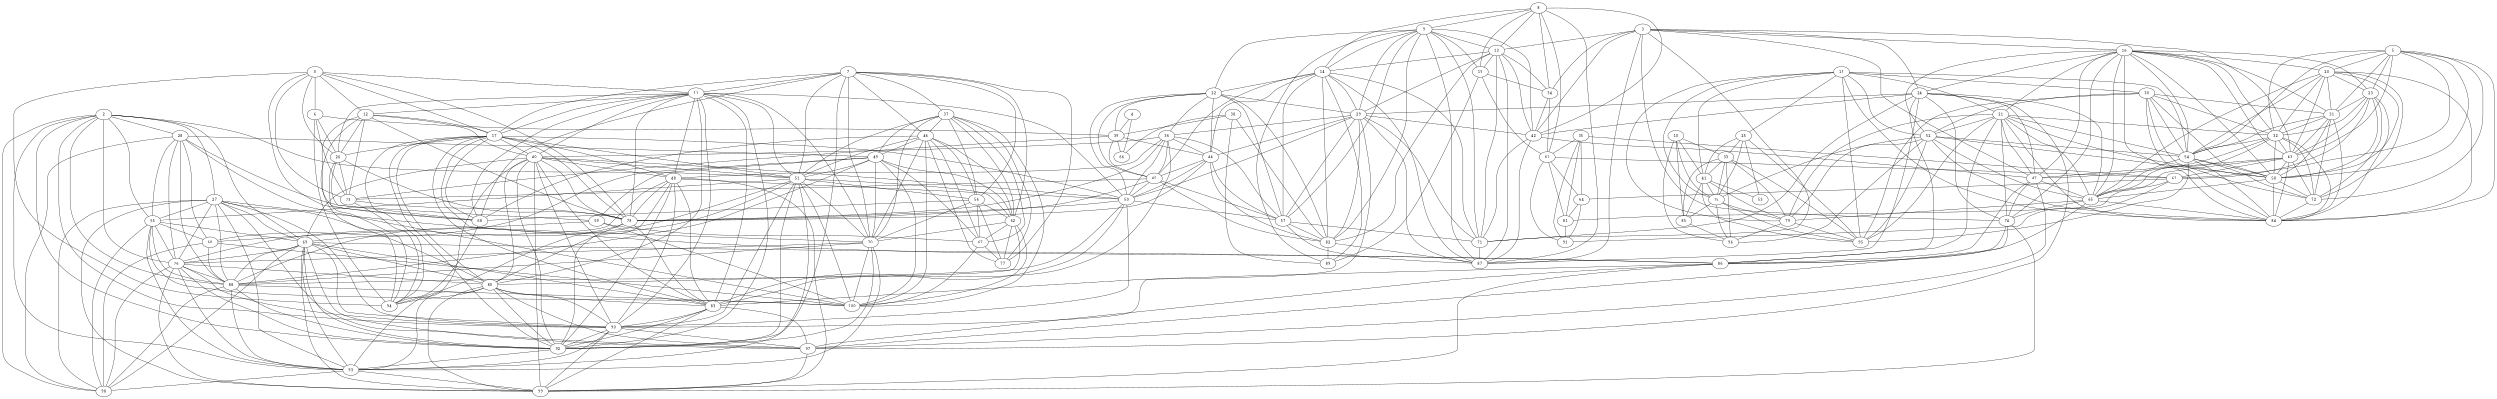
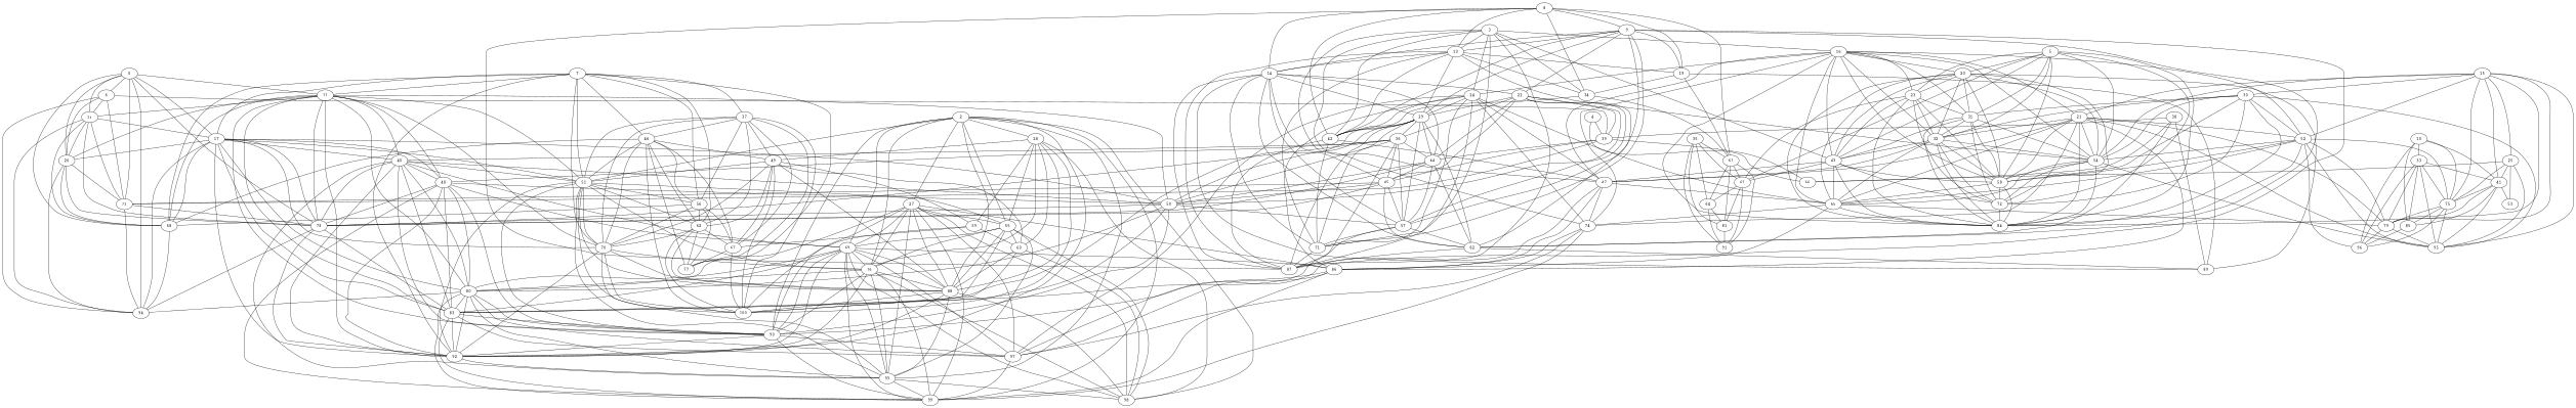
  graph {
    fontname="Courier Prime"
    node [fontname="Courier Prime"]
    edge [fontname="Courier Prime"]
    n1 [label=0]
    6
    11
    12
    17
    26
    68
    73
    78
    94
    39
    51
    90
    92
    70
    40
    48
    50
    80
    83
    66
    44
    45
    55
    76
    88
    93
    100
    56
    62
    99
    97
    69
    57
    2
    27
    28
    98
    86
    60
    49
    59
    67
    77
    3
    13
    16
    24
    34
    42
    43
    47
    71
    74
    87
    14
    19
    29
    82
    20
    23
    31
    32
    54
    58
    84
    21
    52
    65
    61
    63
    72
    22
    89
    36
    95
    79
    75
    96
    64
    81
    91
    4
    5
    7
    37
    46
    8
    9
    10
    33
    41
    85
    53
    15
    25
    30
    35
    38
    n1 -- 6
    n1 -- 11
    n1 -- 12
    n1 -- 17
    n1 -- 26
    n1 -- 68
    n1 -- 73
    n1 -- 78
    n1 -- 94
-   40 -- 12
+   6 -- 12
    6 -- 26
    6 -- 73
    6 -- 94
    6 -- 39
    11 -- 12
-   11 -- 17
    11 -- 26
    11 -- 68
    11 -- 78
    11 -- 51
    11 -- 90
    11 -- 92
    11 -- 70
    11 -- 40
    11 -- 48
    11 -- 50
    11 -- 80
    11 -- 83
    12 -- 17
    12 -- 26
    12 -- 68
    12 -- 73
    12 -- 78
    12 -- 94
    17 -- 26
    17 -- 68
    17 -- 78
    17 -- 94
    17 -- 51
    17 -- 92
    17 -- 70
    17 -- 40
    17 -- 48
    17 -- 50
    17 -- 80
    17 -- 83
    26 -- 68
    26 -- 73
    26 -- 78
    26 -- 94
    68 -- 94
    73 -- 78
    73 -- 94
    78 -- 94
    78 -- 92
    78 -- 83
    39 -- 73
    39 -- 66
    39 -- 44
    39 -- 45
    51 -- 90
    51 -- 92
    51 -- 70
    51 -- 55
    51 -- 76
    51 -- 88
    51 -- 93
    51 -- 100
    51 -- 56
    51 -- 62
    90 -- 92
-   90 -- 93
    90 -- 99
    90 -- 97
    92 -- 93
    70 -- 92
    70 -- 76
    70 -- 88
    70 -- 93
    70 -- 100
    40 -- 78
    40 -- 51
    40 -- 90
    40 -- 92
    40 -- 48
    40 -- 50
    40 -- 80
    40 -- 83
    40 -- 93
    40 -- 69
    48 -- 78
    48 -- 90
    48 -- 92
    48 -- 50
    48 -- 80
    48 -- 83
    48 -- 99
    48 -- 69
    50 -- 78
    50 -- 90
    50 -- 80
    50 -- 83
    50 -- 57
    80 -- 94
    80 -- 90
    80 -- 92
    80 -- 83
    80 -- 93
    80 -- 99
    80 -- 97
    83 -- 90
    83 -- 92
    83 -- 99
    83 -- 97
    44 -- 78
    44 -- 50
    44 -- 45
    44 -- 57
    44 -- 82
    45 -- 73
    45 -- 78
    45 -- 50
    45 -- 57
    45 -- 82
    55 -- 76
    55 -- 88
    55 -- 93
    55 -- 100
    55 -- 69
    55 -- 98
    55 -- 60
    76 -- 90
    76 -- 92
    76 -- 80
    76 -- 88
    76 -- 93
    76 -- 99
    76 -- 98
    88 -- 92
    88 -- 93
    88 -- 100
    88 -- 98
    93 -- 99
    93 -- 98
    56 -- 68
    56 -- 70
    56 -- 62
    56 -- 67
    56 -- 77
    62 -- 70
    62 -- 88
    62 -- 100
    62 -- 67
    62 -- 77
    97 -- 99
    69 -- 90
    69 -- 92
    69 -- 80
    69 -- 83
    69 -- 76
    69 -- 88
    69 -- 93
    69 -- 99
    69 -- 97
    69 -- 98
    69 -- 86
    57 -- 71
    57 -- 87
    57 -- 82
    2 -- 51
    2 -- 90
    2 -- 92
    2 -- 55
    2 -- 76
    2 -- 88
    2 -- 93
-   40 -- 99
+   2 -- 99
    2 -- 69
    2 -- 27
    2 -- 28
    2 -- 98
    27 -- 90
    27 -- 80
    27 -- 55
    27 -- 76
    27 -- 88
    27 -- 93
    27 -- 99
    27 -- 97
    27 -- 69
    27 -- 98
    27 -- 86
    28 -- 55
    28 -- 76
    28 -- 88
    28 -- 100
    28 -- 98
    28 -- 60
    28 -- 49
    28 -- 59
    86 -- 90
    86 -- 99
    86 -- 97
    60 -- 88
    60 -- 100
    60 -- 98
    49 -- 51
    49 -- 70
    49 -- 88
    49 -- 100
    49 -- 62
    49 -- 60
    49 -- 59
    49 -- 67
    59 -- 100
    59 -- 60
    59 -- 67
    67 -- 100
    67 -- 77
    3 -- 13
    3 -- 16
    3 -- 24
    3 -- 34
    3 -- 42
    3 -- 43
    3 -- 47
    3 -- 71
    3 -- 74
    3 -- 87
    13 -- 34
    13 -- 42
    13 -- 71
    13 -- 87
    13 -- 14
    13 -- 19
    13 -- 29
-   13 -- 82
+   13 -- 54
    16 -- 24
    16 -- 43
    16 -- 47
    16 -- 74
    16 -- 20
    16 -- 23
    16 -- 31
    16 -- 32
    16 -- 54
    16 -- 58
    16 -- 84
    16 -- 21
    16 -- 52
    16 -- 65
    24 -- 97
    24 -- 86
    24 -- 42
    24 -- 47
    24 -- 71
    24 -- 74
    24 -- 87
    24 -- 29
    24 -- 65
    34 -- 42
    34 -- 61
    42 -- 47
    42 -- 71
    42 -- 87
    43 -- 47
    43 -- 58
    43 -- 84
    43 -- 65
    43 -- 63
    43 -- 72
    47 -- 97
    47 -- 86
    47 -- 74
    47 -- 65
    71 -- 87
    74 -- 99
    74 -- 97
    74 -- 86
    14 -- 44
    14 -- 45
    14 -- 57
    14 -- 71
    14 -- 87
    14 -- 29
    14 -- 82
    14 -- 22
    14 -- 89
    19 -- 34
    19 -- 61
    19 -- 89
    29 -- 50
    29 -- 83
    29 -- 44
    29 -- 57
    29 -- 42
    29 -- 71
    29 -- 87
    29 -- 82
    29 -- 36
    82 -- 87
    82 -- 89
    20 -- 43
    20 -- 23
    20 -- 31
    20 -- 32
    20 -- 54
    20 -- 58
    20 -- 84
    20 -- 65
    20 -- 72
    23 -- 43
    23 -- 31
    23 -- 32
    23 -- 58
    23 -- 84
    23 -- 63
    23 -- 72
    31 -- 43
    31 -- 32
    31 -- 54
    31 -- 58
    31 -- 84
    31 -- 72
    32 -- 43
    32 -- 47
    32 -- 54
    32 -- 58
    32 -- 84
    32 -- 65
    32 -- 72
    54 -- 58
    54 -- 84
    54 -- 65
    54 -- 72
    54 -- 95
    58 -- 84
    58 -- 65
    58 -- 72
    21 -- 86
    21 -- 47
    21 -- 74
    21 -- 32
    21 -- 54
    21 -- 58
    21 -- 84
    21 -- 52
    21 -- 65
    21 -- 95
    21 -- 79
    52 -- 54
    52 -- 58
    52 -- 84
    52 -- 65
    52 -- 95
    52 -- 79
    52 -- 75
    52 -- 96
    65 -- 86
    65 -- 74
    65 -- 84
    65 -- 79
    61 -- 63
    61 -- 64
    61 -- 81
    61 -- 91
    63 -- 64
    63 -- 81
    63 -- 91
    72 -- 84
    22 -- 39
    22 -- 50
    22 -- 44
    22 -- 45
    22 -- 57
    22 -- 29
    22 -- 82
    22 -- 36
    36 -- 78
    36 -- 40
    36 -- 48
    36 -- 50
    36 -- 83
    36 -- 44
    36 -- 45
    36 -- 57
    79 -- 95
    79 -- 96
    75 -- 95
    75 -- 79
    75 -- 96
    75 -- 85
    64 -- 81
    64 -- 91
    81 -- 91
    4 -- 39
    4 -- 66
    5 -- 43
    5 -- 20
    5 -- 23
    5 -- 31
    5 -- 32
    5 -- 54
    5 -- 58
    5 -- 84
    5 -- 63
    5 -- 72
    7 -- 11
    7 -- 17
    7 -- 68
    7 -- 51
    7 -- 92
    7 -- 70
    7 -- 56
    7 -- 62
    7 -- 77
    7 -- 37
    7 -- 46
    37 -- 51
    37 -- 70
    37 -- 100
    37 -- 56
    37 -- 62
    37 -- 49
    37 -- 67
    37 -- 77
    37 -- 46
    46 -- 68
    46 -- 51
    46 -- 70
    46 -- 100
    46 -- 56
    46 -- 62
    46 -- 49
    46 -- 67
    46 -- 77
    8 -- 13
    8 -- 34
    8 -- 42
    8 -- 87
    8 -- 14
    8 -- 19
    8 -- 61
    8 -- 9
    9 -- 57
    9 -- 13
    9 -- 42
    9 -- 71
    9 -- 87
    9 -- 14
    9 -- 19
    9 -- 29
    9 -- 82
    9 -- 22
-   9 -- 89
+   20 -- 89
    10 -- 75
    10 -- 96
    10 -- 33
    10 -- 41
    10 -- 85
    33 -- 95
    33 -- 79
    33 -- 75
    33 -- 96
    33 -- 41
    33 -- 85
    41 -- 95
    41 -- 79
    41 -- 75
    41 -- 85
    41 -- 53
    85 -- 96
    15 -- 54
    15 -- 84
    15 -- 21
    15 -- 52
    15 -- 95
    15 -- 79
    15 -- 75
    15 -- 41
    15 -- 25
    15 -- 30
    25 -- 95
    25 -- 75
-   25 -- 33
+   25 -- 66
    25 -- 41
    25 -- 53
    30 -- 31
    30 -- 32
    30 -- 54
    30 -- 58
    30 -- 84
    30 -- 52
    30 -- 72
    30 -- 95
    35 -- 61
    35 -- 63
    35 -- 64
    35 -- 81
    35 -- 91
    38 -- 39
    38 -- 66
    38 -- 82
    38 -- 89
  }
